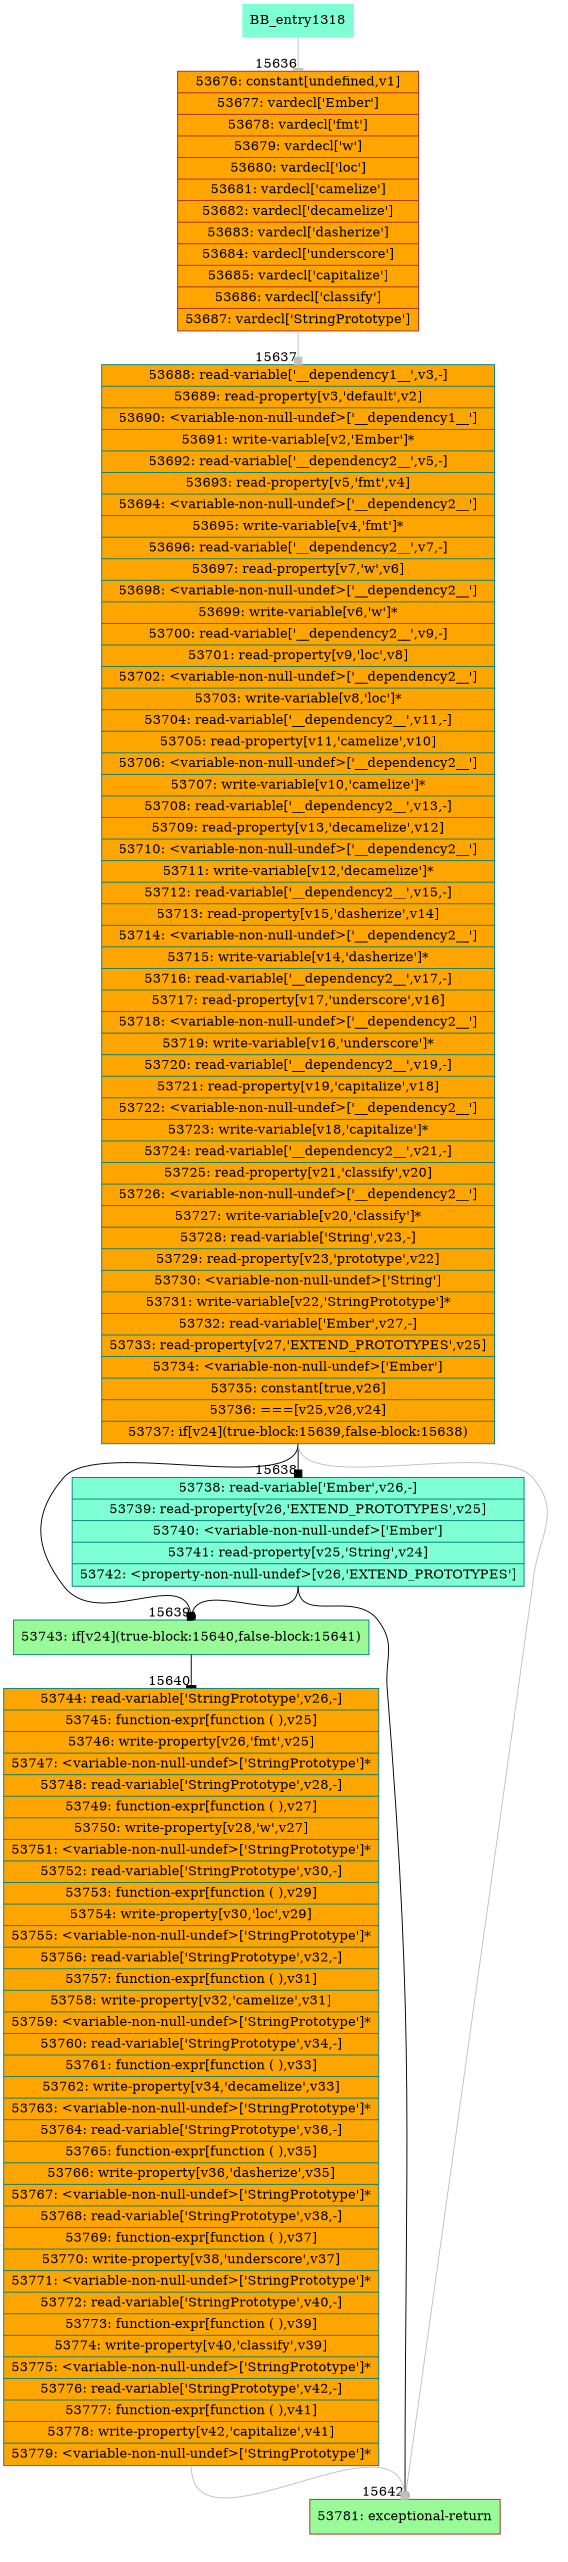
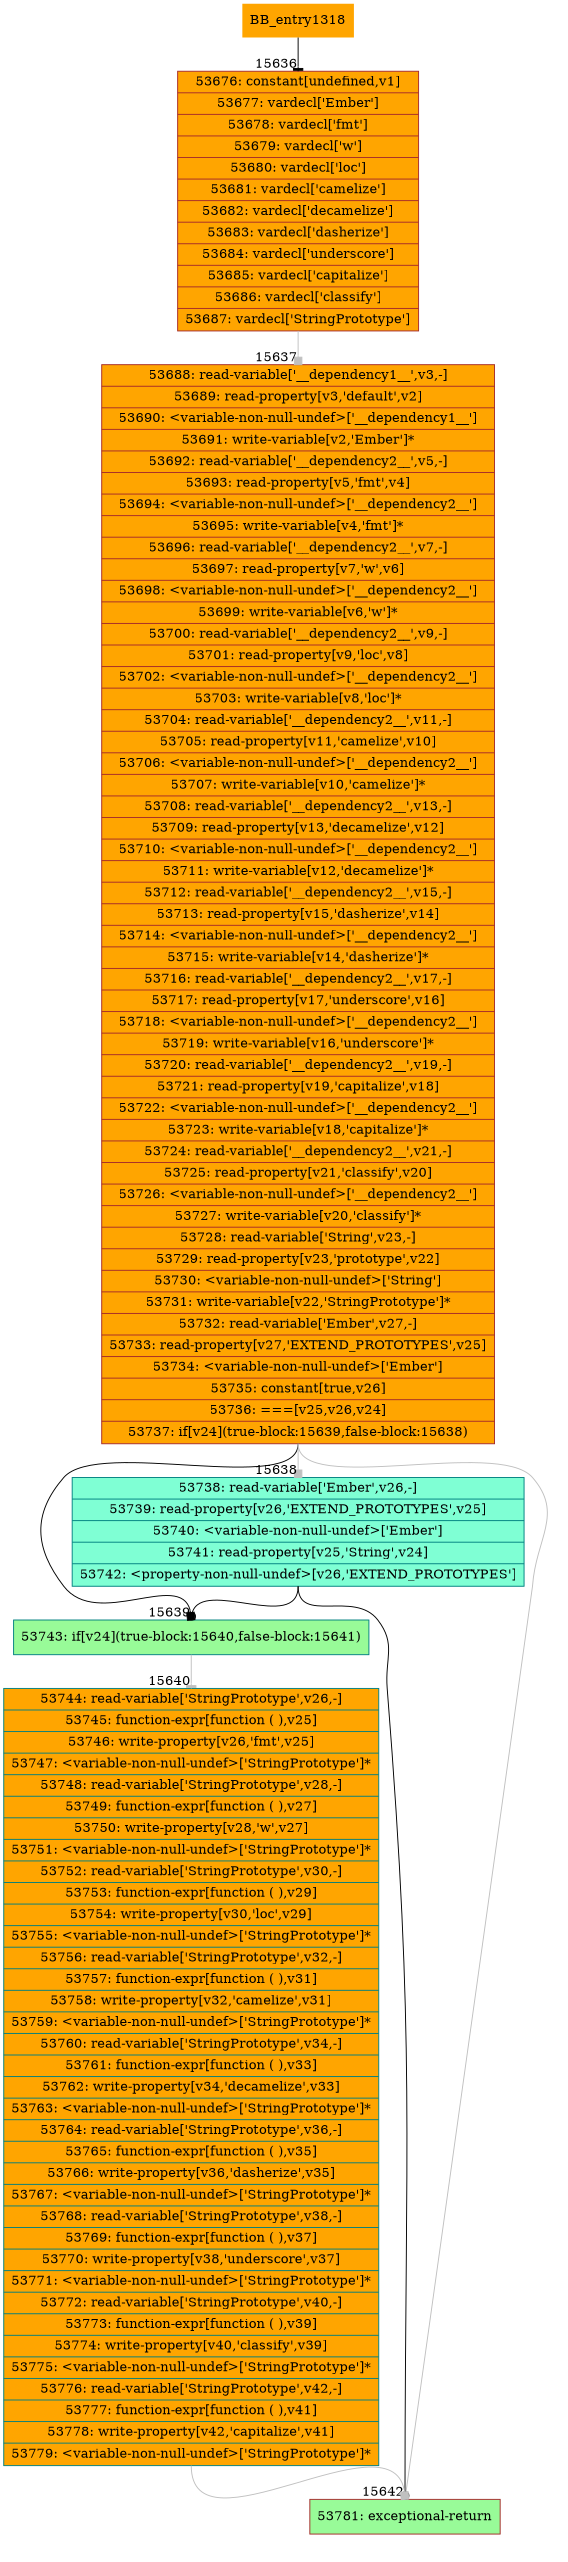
  digraph {
    rankdir=TD
    node [color=brown fillcolor=orange shape=record style=filled]
    edge [arrowhead=box headport=n tailport=s]
-   BB_entry1318 [fillcolor=aquamarine shape=none]
+   BB_entry1318 [shape=none]
    n2 [label="{53676: constant[undefined,v1]|53677: vardecl['Ember']|53678: vardecl['fmt']|53679: vardecl['w']|53680: vardecl['loc']|53681: vardecl['camelize']|53682: vardecl['decamelize']|53683: vardecl['dasherize']|53684: vardecl['underscore']|53685: vardecl['capitalize']|53686: vardecl['classify']|53687: vardecl['StringPrototype']}"]
-   n3 [color=teal label="{53688: read-variable['__dependency1__',v3,-]|53689: read-property[v3,'default',v2]|53690: \<variable-non-null-undef\>['__dependency1__']|53691: write-variable[v2,'Ember']*|53692: read-variable['__dependency2__',v5,-]|53693: read-property[v5,'fmt',v4]|53694: \<variable-non-null-undef\>['__dependency2__']|53695: write-variable[v4,'fmt']*|53696: read-variable['__dependency2__',v7,-]|53697: read-property[v7,'w',v6]|53698: \<variable-non-null-undef\>['__dependency2__']|53699: write-variable[v6,'w']*|53700: read-variable['__dependency2__',v9,-]|53701: read-property[v9,'loc',v8]|53702: \<variable-non-null-undef\>['__dependency2__']|53703: write-variable[v8,'loc']*|53704: read-variable['__dependency2__',v11,-]|53705: read-property[v11,'camelize',v10]|53706: \<variable-non-null-undef\>['__dependency2__']|53707: write-variable[v10,'camelize']*|53708: read-variable['__dependency2__',v13,-]|53709: read-property[v13,'decamelize',v12]|53710: \<variable-non-null-undef\>['__dependency2__']|53711: write-variable[v12,'decamelize']*|53712: read-variable['__dependency2__',v15,-]|53713: read-property[v15,'dasherize',v14]|53714: \<variable-non-null-undef\>['__dependency2__']|53715: write-variable[v14,'dasherize']*|53716: read-variable['__dependency2__',v17,-]|53717: read-property[v17,'underscore',v16]|53718: \<variable-non-null-undef\>['__dependency2__']|53719: write-variable[v16,'underscore']*|53720: read-variable['__dependency2__',v19,-]|53721: read-property[v19,'capitalize',v18]|53722: \<variable-non-null-undef\>['__dependency2__']|53723: write-variable[v18,'capitalize']*|53724: read-variable['__dependency2__',v21,-]|53725: read-property[v21,'classify',v20]|53726: \<variable-non-null-undef\>['__dependency2__']|53727: write-variable[v20,'classify']*|53728: read-variable['String',v23,-]|53729: read-property[v23,'prototype',v22]|53730: \<variable-non-null-undef\>['String']|53731: write-variable[v22,'StringPrototype']*|53732: read-variable['Ember',v27,-]|53733: read-property[v27,'EXTEND_PROTOTYPES',v25]|53734: \<variable-non-null-undef\>['Ember']|53735: constant[true,v26]|53736: ===[v25,v26,v24]|53737: if[v24](true-block:15639,false-block:15638)}"]
+   n3 [label="{53688: read-variable['__dependency1__',v3,-]|53689: read-property[v3,'default',v2]|53690: \<variable-non-null-undef\>['__dependency1__']|53691: write-variable[v2,'Ember']*|53692: read-variable['__dependency2__',v5,-]|53693: read-property[v5,'fmt',v4]|53694: \<variable-non-null-undef\>['__dependency2__']|53695: write-variable[v4,'fmt']*|53696: read-variable['__dependency2__',v7,-]|53697: read-property[v7,'w',v6]|53698: \<variable-non-null-undef\>['__dependency2__']|53699: write-variable[v6,'w']*|53700: read-variable['__dependency2__',v9,-]|53701: read-property[v9,'loc',v8]|53702: \<variable-non-null-undef\>['__dependency2__']|53703: write-variable[v8,'loc']*|53704: read-variable['__dependency2__',v11,-]|53705: read-property[v11,'camelize',v10]|53706: \<variable-non-null-undef\>['__dependency2__']|53707: write-variable[v10,'camelize']*|53708: read-variable['__dependency2__',v13,-]|53709: read-property[v13,'decamelize',v12]|53710: \<variable-non-null-undef\>['__dependency2__']|53711: write-variable[v12,'decamelize']*|53712: read-variable['__dependency2__',v15,-]|53713: read-property[v15,'dasherize',v14]|53714: \<variable-non-null-undef\>['__dependency2__']|53715: write-variable[v14,'dasherize']*|53716: read-variable['__dependency2__',v17,-]|53717: read-property[v17,'underscore',v16]|53718: \<variable-non-null-undef\>['__dependency2__']|53719: write-variable[v16,'underscore']*|53720: read-variable['__dependency2__',v19,-]|53721: read-property[v19,'capitalize',v18]|53722: \<variable-non-null-undef\>['__dependency2__']|53723: write-variable[v18,'capitalize']*|53724: read-variable['__dependency2__',v21,-]|53725: read-property[v21,'classify',v20]|53726: \<variable-non-null-undef\>['__dependency2__']|53727: write-variable[v20,'classify']*|53728: read-variable['String',v23,-]|53729: read-property[v23,'prototype',v22]|53730: \<variable-non-null-undef\>['String']|53731: write-variable[v22,'StringPrototype']*|53732: read-variable['Ember',v27,-]|53733: read-property[v27,'EXTEND_PROTOTYPES',v25]|53734: \<variable-non-null-undef\>['Ember']|53735: constant[true,v26]|53736: ===[v25,v26,v24]|53737: if[v24](true-block:15639,false-block:15638)}"]
    n4 [color=teal fillcolor=palegreen label="{53743: if[v24](true-block:15640,false-block:15641)}"]
    n5 [color=teal fillcolor=aquamarine label="{53738: read-variable['Ember',v26,-]|53739: read-property[v26,'EXTEND_PROTOTYPES',v25]|53740: \<variable-non-null-undef\>['Ember']|53741: read-property[v25,'String',v24]|53742: \<property-non-null-undef\>[v26,'EXTEND_PROTOTYPES']}"]
    n6 [fillcolor=palegreen label="{53781: exceptional-return}"]
    n7 [color=teal label="{53744: read-variable['StringPrototype',v26,-]|53745: function-expr[function ( ),v25]|53746: write-property[v26,'fmt',v25]|53747: \<variable-non-null-undef\>['StringPrototype']*|53748: read-variable['StringPrototype',v28,-]|53749: function-expr[function ( ),v27]|53750: write-property[v28,'w',v27]|53751: \<variable-non-null-undef\>['StringPrototype']*|53752: read-variable['StringPrototype',v30,-]|53753: function-expr[function ( ),v29]|53754: write-property[v30,'loc',v29]|53755: \<variable-non-null-undef\>['StringPrototype']*|53756: read-variable['StringPrototype',v32,-]|53757: function-expr[function ( ),v31]|53758: write-property[v32,'camelize',v31]|53759: \<variable-non-null-undef\>['StringPrototype']*|53760: read-variable['StringPrototype',v34,-]|53761: function-expr[function ( ),v33]|53762: write-property[v34,'decamelize',v33]|53763: \<variable-non-null-undef\>['StringPrototype']*|53764: read-variable['StringPrototype',v36,-]|53765: function-expr[function ( ),v35]|53766: write-property[v36,'dasherize',v35]|53767: \<variable-non-null-undef\>['StringPrototype']*|53768: read-variable['StringPrototype',v38,-]|53769: function-expr[function ( ),v37]|53770: write-property[v38,'underscore',v37]|53771: \<variable-non-null-undef\>['StringPrototype']*|53772: read-variable['StringPrototype',v40,-]|53773: function-expr[function ( ),v39]|53774: write-property[v40,'classify',v39]|53775: \<variable-non-null-undef\>['StringPrototype']*|53776: read-variable['StringPrototype',v42,-]|53777: function-expr[function ( ),v41]|53778: write-property[v42,'capitalize',v41]|53779: \<variable-non-null-undef\>['StringPrototype']*}"]
-   BB_entry1318 -> n2 [arrowhead=tee headlabel="    15636" color=gray]
+   BB_entry1318 -> n2 [arrowhead=tee headlabel="    15636"]
    n2 -> n3 [color=gray headlabel="      15637"]
    n3 -> n4 [headlabel="      15639"]
-   n3 -> n5 [headlabel="      15638"]
+   n3 -> n5 [headlabel="      15638" color=gray]
    n3 -> n6 [arrowhead=odot color=gray headlabel="      15642"]
-   n4 -> n7 [arrowhead=tee headlabel="      15640"]
+   n4 -> n7 [arrowhead=tee headlabel="      15640" color=gray]
    n5 -> n4 [arrowhead=odot]
    n5 -> n6 [arrowhead=odot color=black]
    n7 -> n6 [color=gray]
  }
